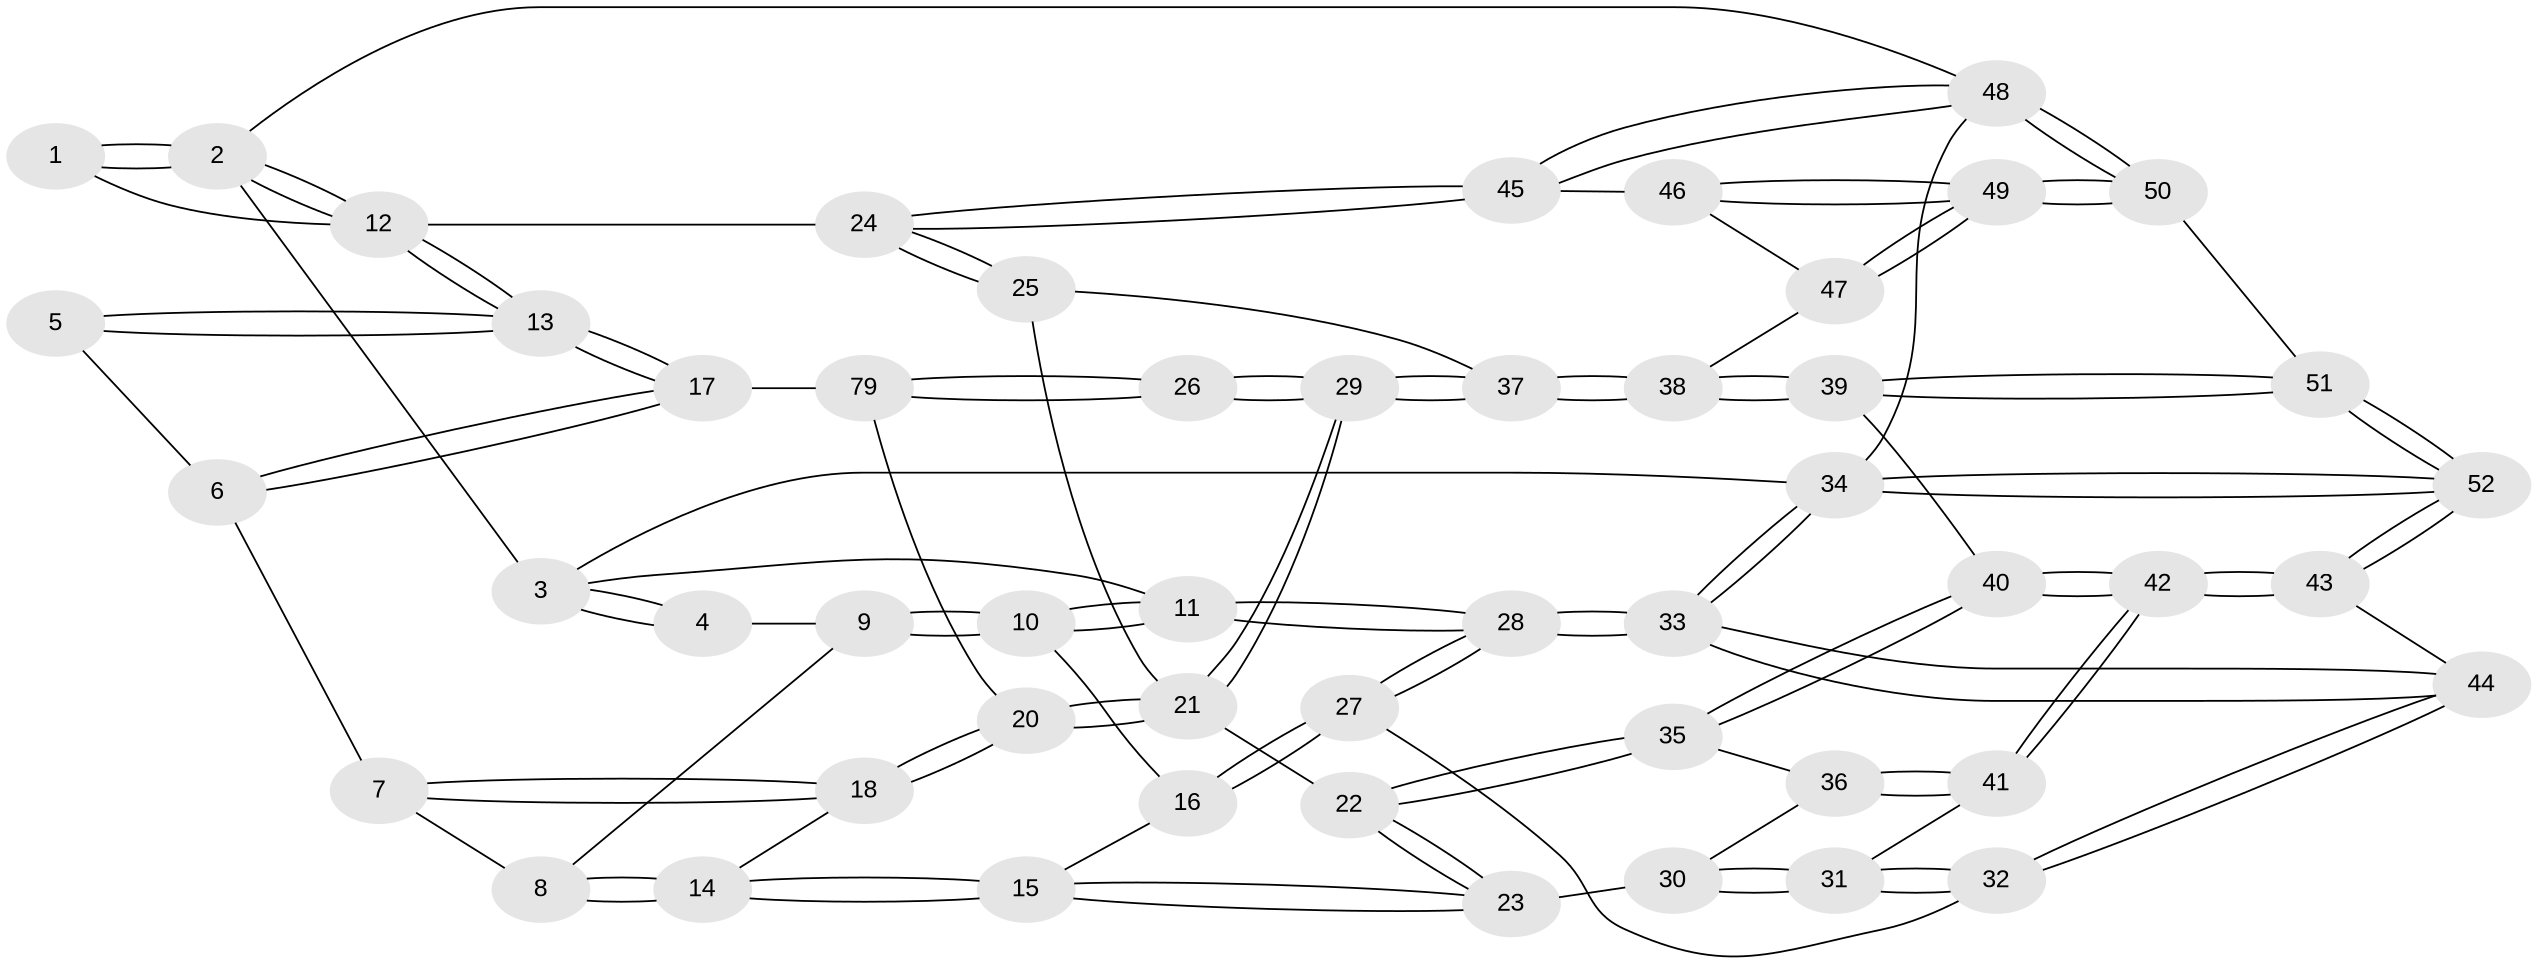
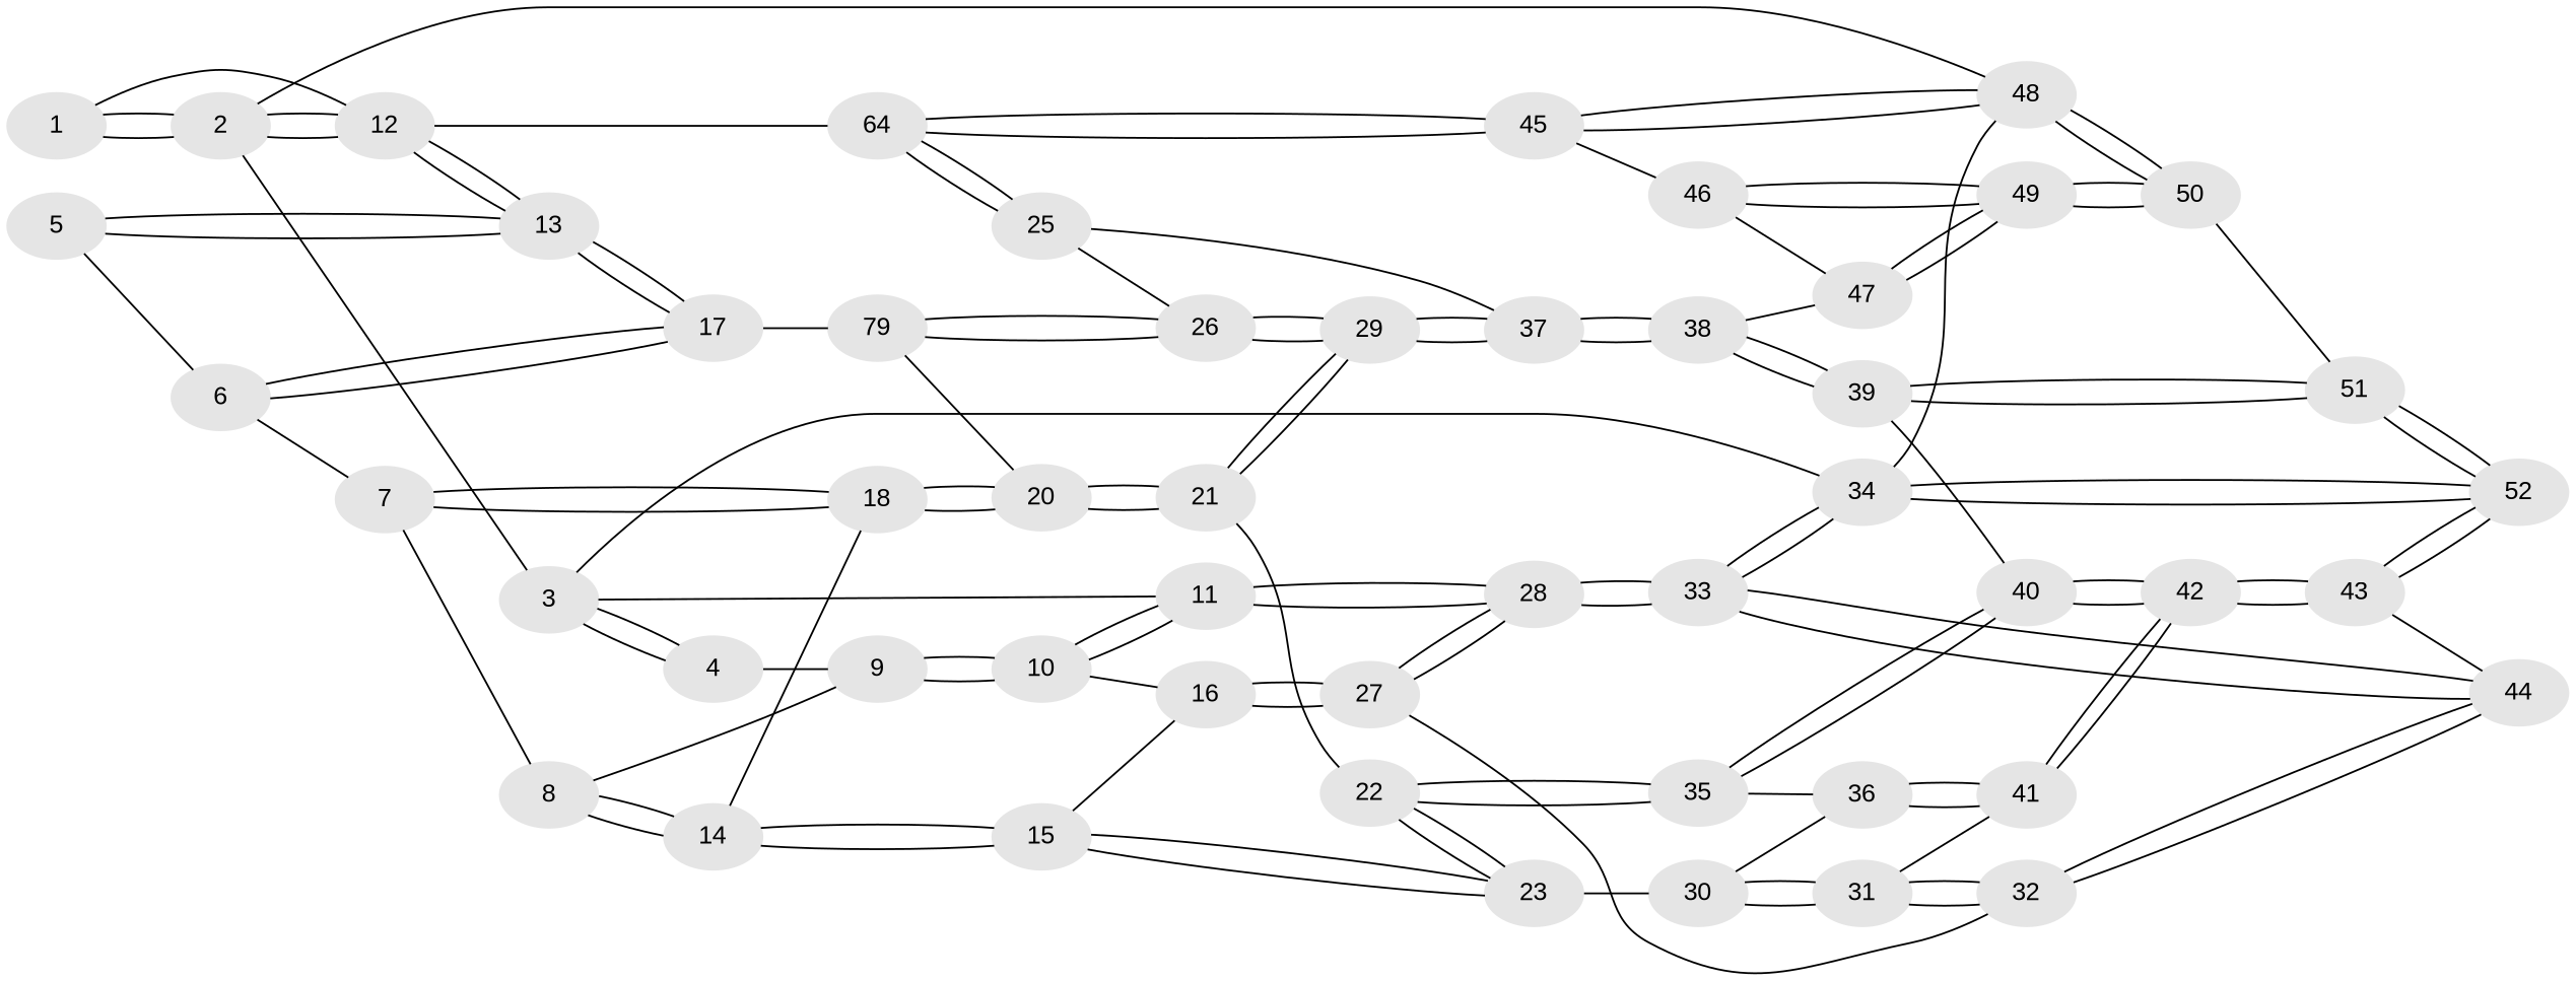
  graph {
    fontname="Liberation Sans"
    rankdir=LR
    node [color=gray90 fontname="Liberation Sans" style=filled]
    edge [fontname="Liberation Sans"]
    1
    2
    12
    3
    48
    5
    6
    13
    4
    11
    34
-   24
+   24 [label=64]
    50
    9
    28
    52
    10
    7
    17
    8
    18
    n22 [label=79]
    14
    20
    15
    16
    27
    33
    25
    45
    23
    30
    32
    26
    21
    29
    22
    35
    37
    36
    40
    31
    46
    38
    44
    41
    42
    39
    47
    51
    49
    43
    1 -- 2
    1 -- 2
    1 -- 12
    2 -- 12
    2 -- 12
    2 -- 3
    2 -- 48
    12 -- 13
    12 -- 13
    12 -- 24
    3 -- 4
    3 -- 4
    3 -- 11
    3 -- 34
    48 -- 50
    48 -- 50
    5 -- 6
    5 -- 13
    5 -- 13
    6 -- 7
    6 -- 17
    6 -- 17
    13 -- 17
    13 -- 17
    4 -- 9
    11 -- 28
    11 -- 28
    34 -- 48
    34 -- 52
    34 -- 52
    24 -- 25
    24 -- 25
    24 -- 45
    24 -- 45
    50 -- 51
    9 -- 10
    9 -- 10
    28 -- 33
    28 -- 33
    10 -- 11
    10 -- 11
    10 -- 16
    7 -- 8
    7 -- 18
    7 -- 18
    17 -- n22
    8 -- 9
    8 -- 14
    8 -- 14
    18 -- 20
    18 -- 20
    n22 -- 20
    n22 -- 26
    n22 -- 26
    14 -- 18
    14 -- 15
    14 -- 15
    20 -- 21
    20 -- 21
    15 -- 16
    15 -- 23
    15 -- 23
    16 -- 27
    16 -- 27
    27 -- 28
    27 -- 28
    27 -- 32
    33 -- 34
    33 -- 34
    33 -- 44
    33 -- 44
-   25 -- 21
+   25 -- 26
    25 -- 37
    45 -- 48
    45 -- 48
    45 -- 46
    23 -- 30
    30 -- 36
    30 -- 31
    30 -- 31
    32 -- 44
    32 -- 44
    26 -- 29
    26 -- 29
    21 -- 29
    21 -- 29
    21 -- 22
    29 -- 37
    29 -- 37
    22 -- 23
    22 -- 23
    22 -- 35
    22 -- 35
    35 -- 36
    35 -- 40
    35 -- 40
    37 -- 38
    37 -- 38
    36 -- 41
    36 -- 41
    40 -- 42
    40 -- 42
    31 -- 32
    31 -- 32
    31 -- 41
    46 -- 47
    46 -- 49
    46 -- 49
    38 -- 39
    38 -- 39
    38 -- 47
    41 -- 42
    41 -- 42
    42 -- 43
    42 -- 43
    39 -- 40
    39 -- 51
    39 -- 51
    47 -- 49
    47 -- 49
    51 -- 52
    51 -- 52
    49 -- 50
    49 -- 50
    43 -- 52
    43 -- 52
    43 -- 44
  }
